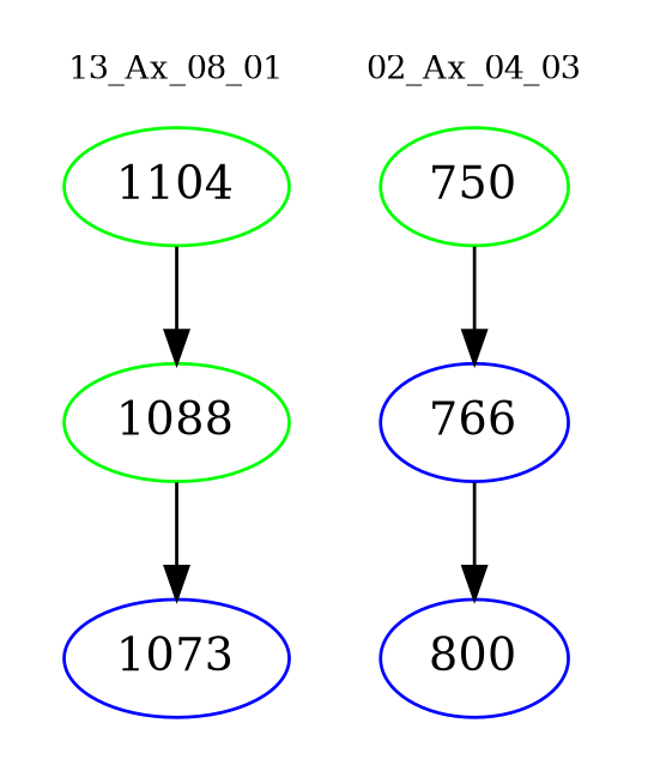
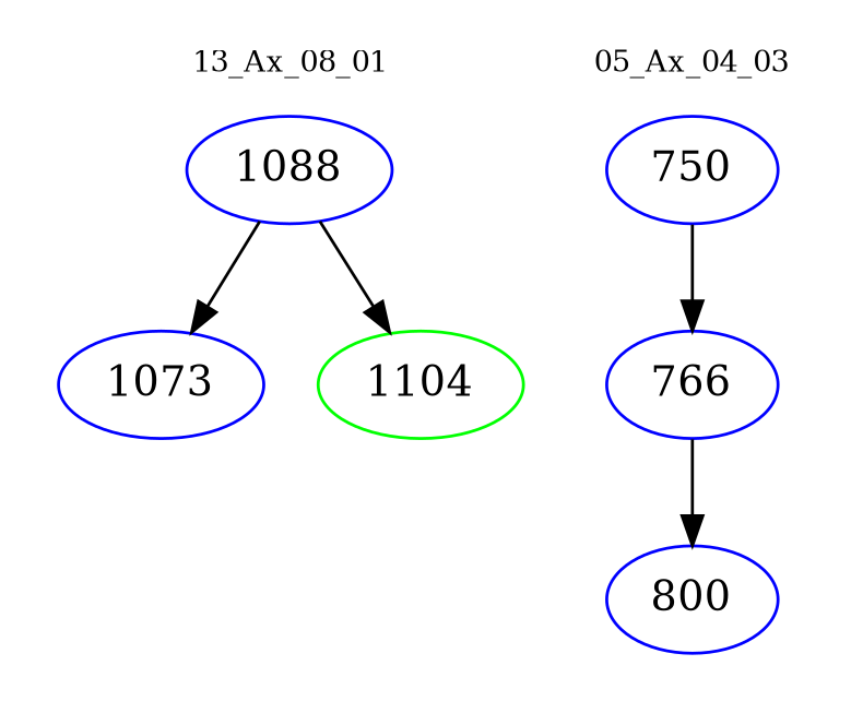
  digraph {
    node [color=blue]
    edge [color=black]
-   n1 [color=green label=1088]
+   n1 [label=1088]
    n2 [label=1073]
    n3 [color=green label=1104]
    n4 [label=766]
-   n5 [color=green label=750]
+   n5 [label=750]
    n6 [label=800]
    subgraph cluster_1 {
      color=white
      fontsize=10
      label="13_Ax_08_01"
      n1
      n2
      n3
    }
    subgraph cluster_2 {
      color=white
      fontsize=10
-     label="02_Ax_04_03"
+     label="05_Ax_04_03"
      n4
      n5
      n6
    }
    n1 -> n2
-   n3 -> n1
+   n1 -> n3
    n4 -> n6
    n5 -> n4
  }
